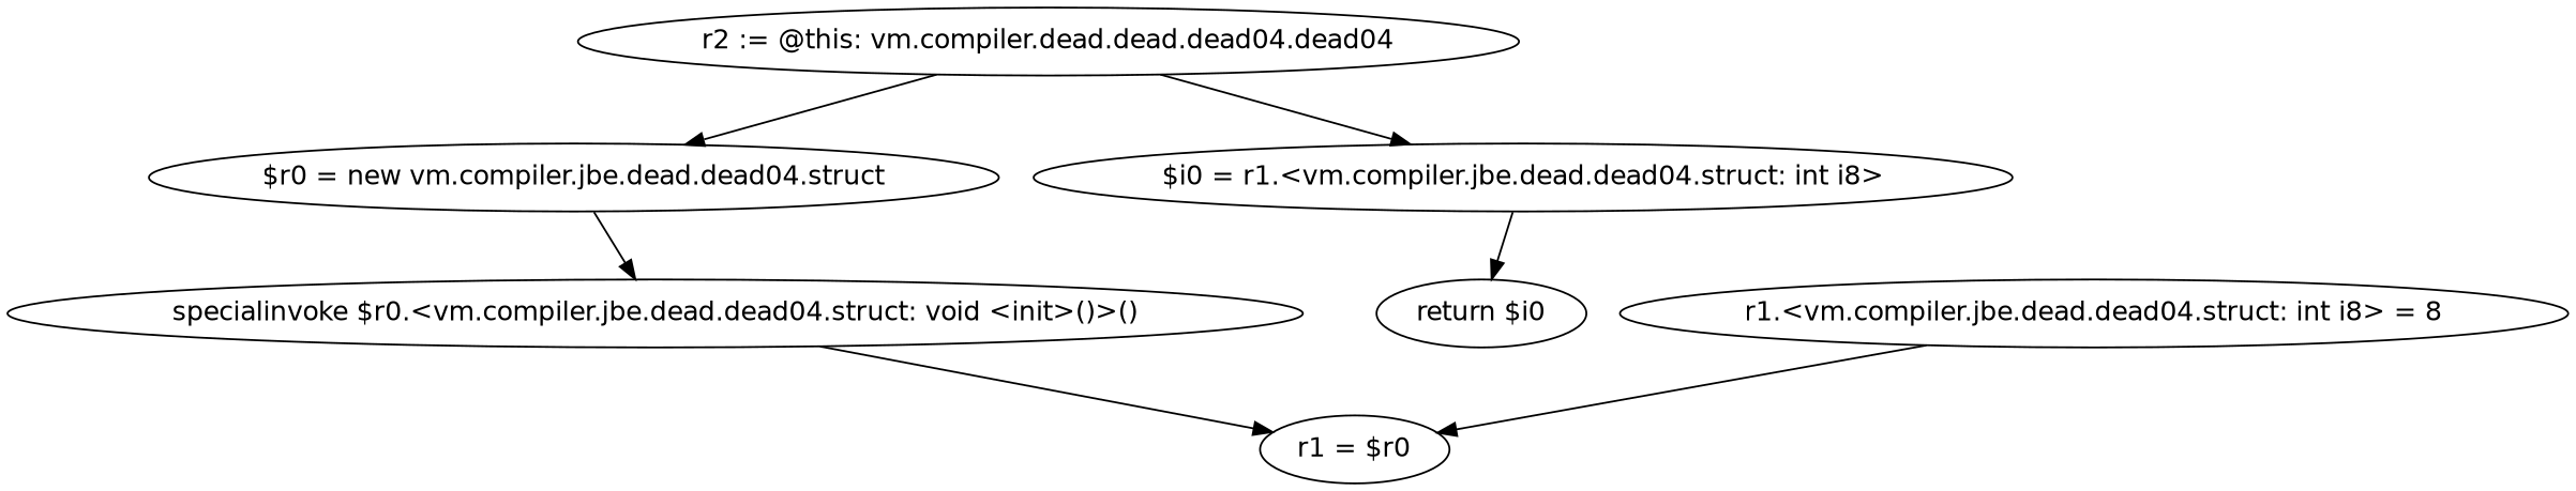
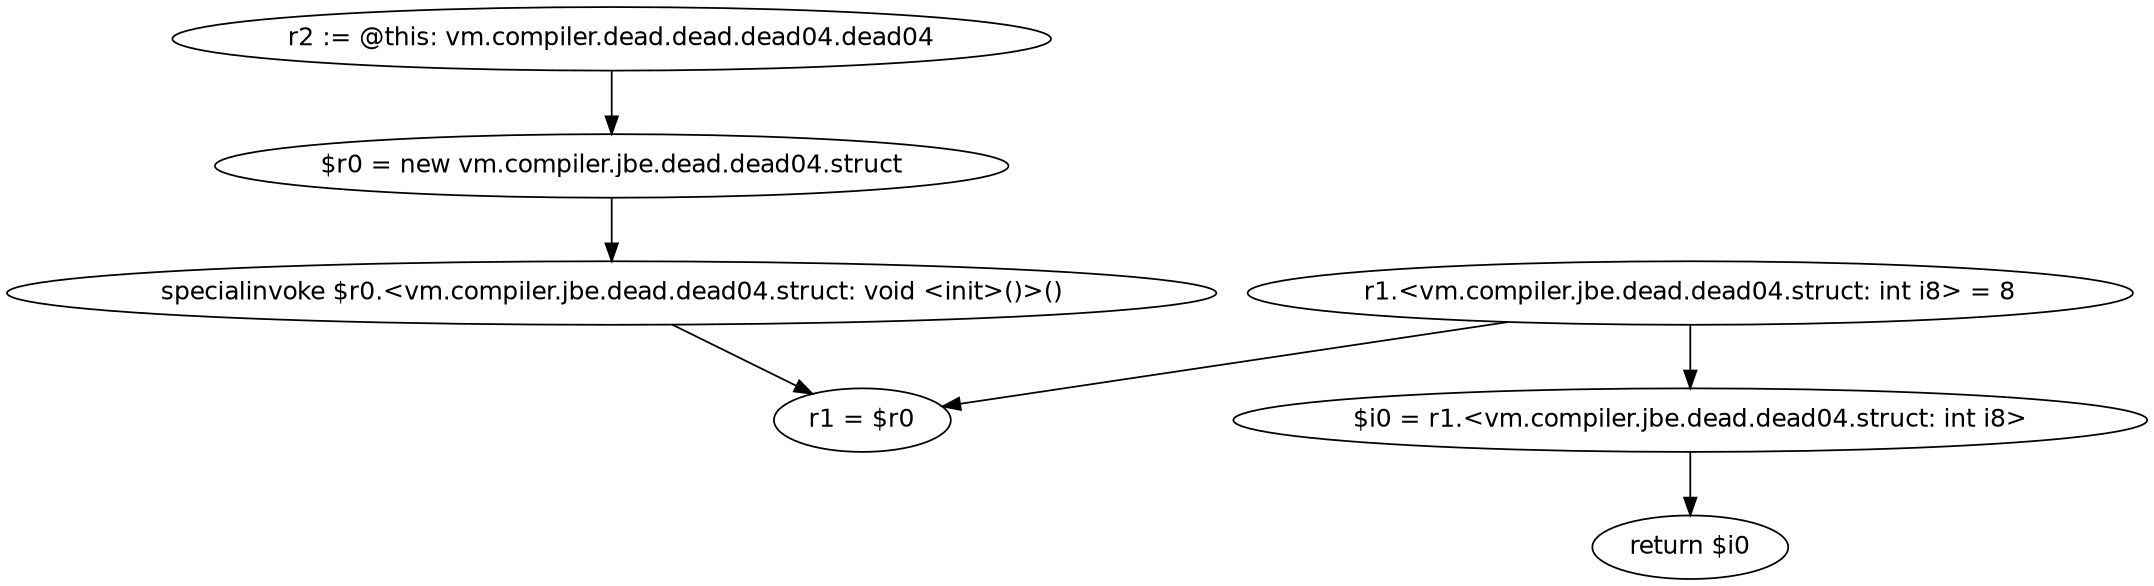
  digraph {
    fontname="DejaVu Sans"
    node [fontname="DejaVu Sans"]
    edge [fontname="DejaVu Sans"]
    n1 [label="r2 := @this: vm.compiler.dead.dead.dead04.dead04"]
    "$r0 = new vm.compiler.jbe.dead.dead04.struct"
    "specialinvoke $r0.<vm.compiler.jbe.dead.dead04.struct: void <init>()>()"
    "r1 = $r0"
    "r1.<vm.compiler.jbe.dead.dead04.struct: int i8> = 8"
    "$i0 = r1.<vm.compiler.jbe.dead.dead04.struct: int i8>"
    "return $i0"
    n1 -> "$r0 = new vm.compiler.jbe.dead.dead04.struct"
    "$r0 = new vm.compiler.jbe.dead.dead04.struct" -> "specialinvoke $r0.<vm.compiler.jbe.dead.dead04.struct: void <init>()>()"
    "specialinvoke $r0.<vm.compiler.jbe.dead.dead04.struct: void <init>()>()" -> "r1 = $r0"
    "r1.<vm.compiler.jbe.dead.dead04.struct: int i8> = 8" -> "r1 = $r0"
-   n1 -> "$i0 = r1.<vm.compiler.jbe.dead.dead04.struct: int i8>"
+   "r1.<vm.compiler.jbe.dead.dead04.struct: int i8> = 8" -> "$i0 = r1.<vm.compiler.jbe.dead.dead04.struct: int i8>"
    "$i0 = r1.<vm.compiler.jbe.dead.dead04.struct: int i8>" -> "return $i0"
  }
